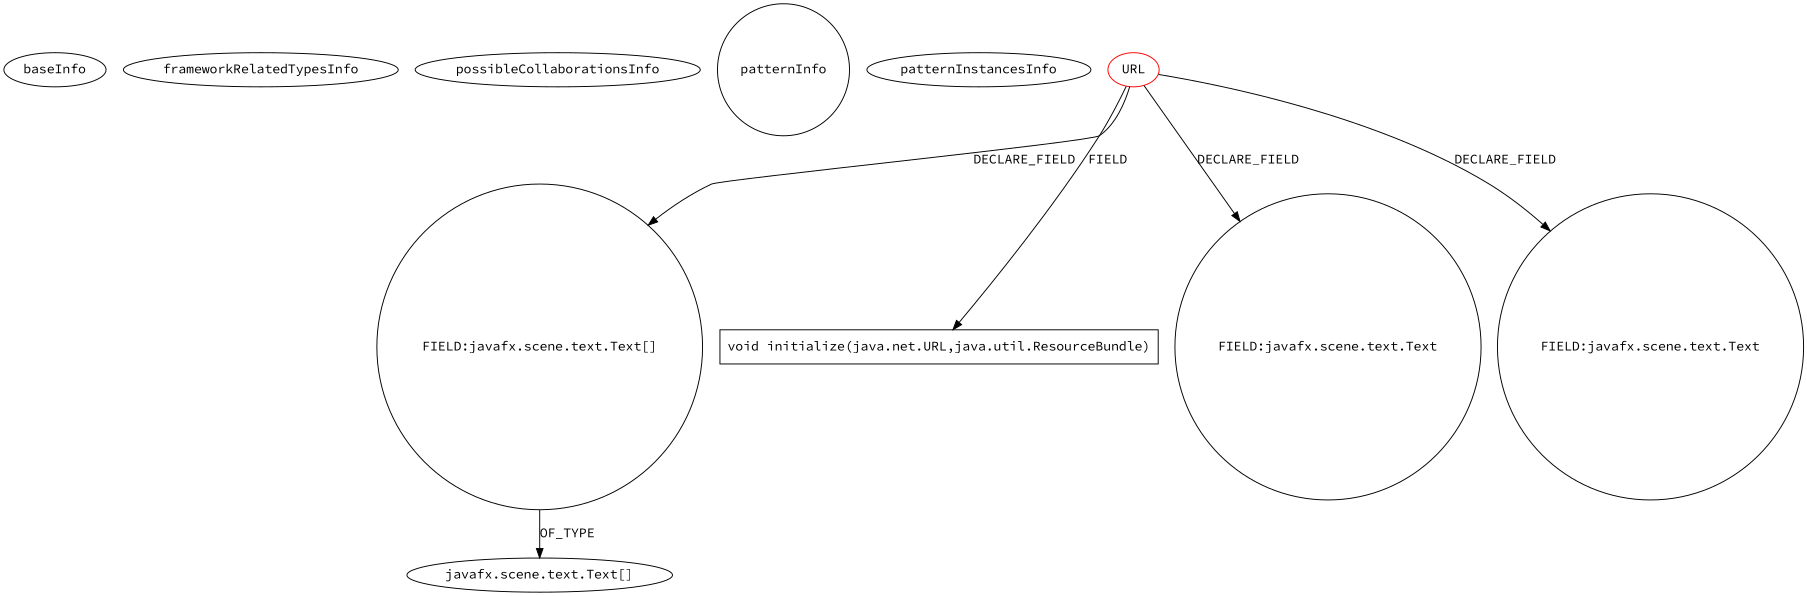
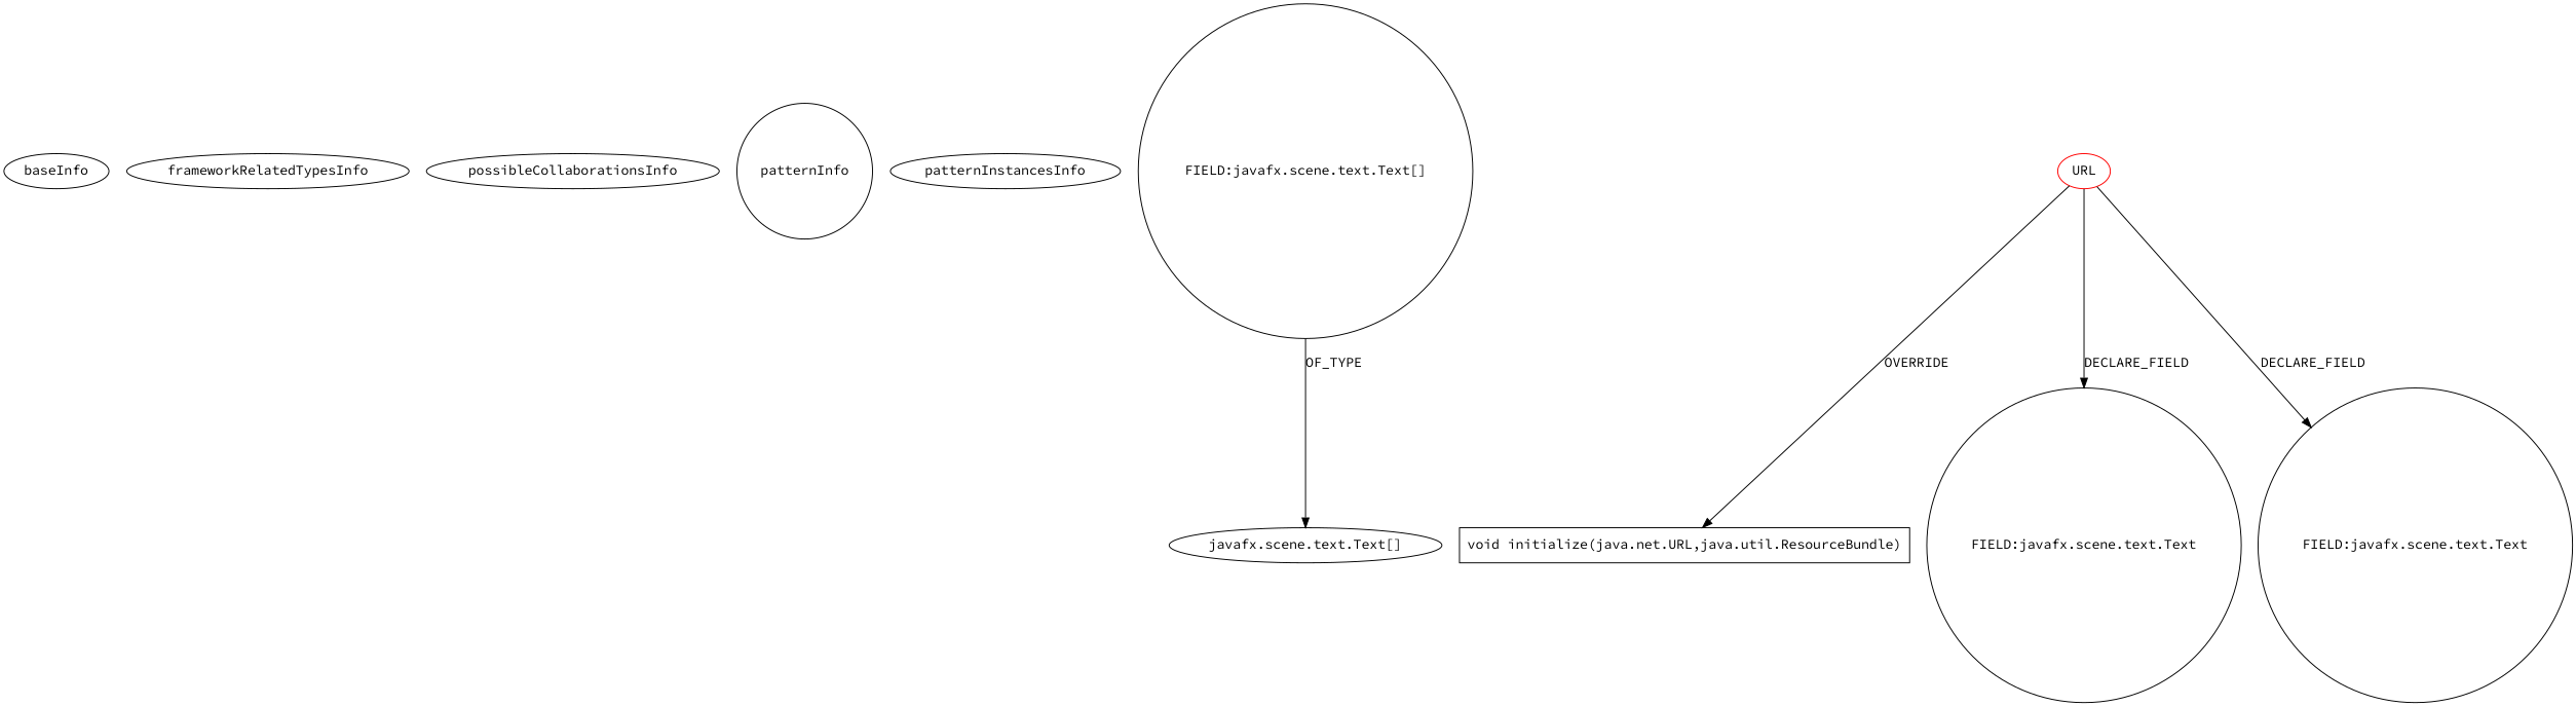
  digraph {
    fontname="Source Code Pro"
    node [fontname="Source Code Pro" isFrameworkType=false]
    edge [fontname="Source Code Pro"]
    baseInfo [category=pattern graphId=4270 isAnonymous=false possibleRelation=false isFrameworkType=""]
    frameworkRelatedTypesInfo [isFrameworkType=""]
    possibleCollaborationsInfo [isFrameworkType=""]
    patternInfo [frequency=3.0 patternRootClient=0 shape=circle isFrameworkType=""]
    patternInstancesInfo [0="tomoTaka01-JavaOne2013Presentation~/tomoTaka01-JavaOne2013Presentation/JavaOne2013Presentation-master/src/controller/Page13Controller.java~Page13Controller~4587" 1="tomoTaka01-JavaOne2013Presentation~/tomoTaka01-JavaOne2013Presentation/JavaOne2013Presentation-master/src/controller/Page04Controller.java~Page04Controller~4580" 2="tomoTaka01-JavaOne2013Presentation~/tomoTaka01-JavaOne2013Presentation/JavaOne2013Presentation-master/src/controller/Page03Controller.java~Page03Controller~4579" isFrameworkType=""]
    n6 [label="javafx.scene.text.Text[]" vertexType=FRAMEWORK_CLASS_TYPE]
    n7 [label="FIELD:javafx.scene.text.Text[]" shape=circle vertexType=FIELD_DECLARATION]
    n8 [color=red label=URL vertexType=ROOT_CLIENT_CLASS_DECLARATION]
    n9 [label="void initialize(java.net.URL,java.util.ResourceBundle)" shape=box vertexType=OVERRIDING_METHOD_DECLARATION]
    n10 [label="FIELD:javafx.scene.text.Text" shape=circle vertexType=FIELD_DECLARATION]
    n11 [label="FIELD:javafx.scene.text.Text" shape=circle vertexType=FIELD_DECLARATION]
    n7 -> n6 [label=OF_TYPE]
-   n8 -> n7 [label=DECLARE_FIELD]
-   n8 -> n9 [label=FIELD]
+   n8 -> n9 [label=OVERRIDE]
    n8 -> n10 [label=DECLARE_FIELD]
    n8 -> n11 [label=DECLARE_FIELD]
  }
